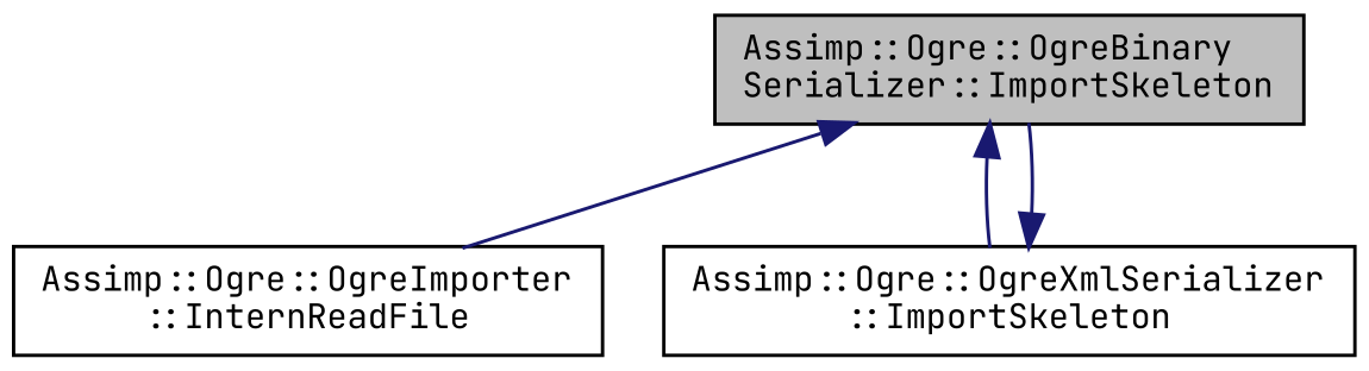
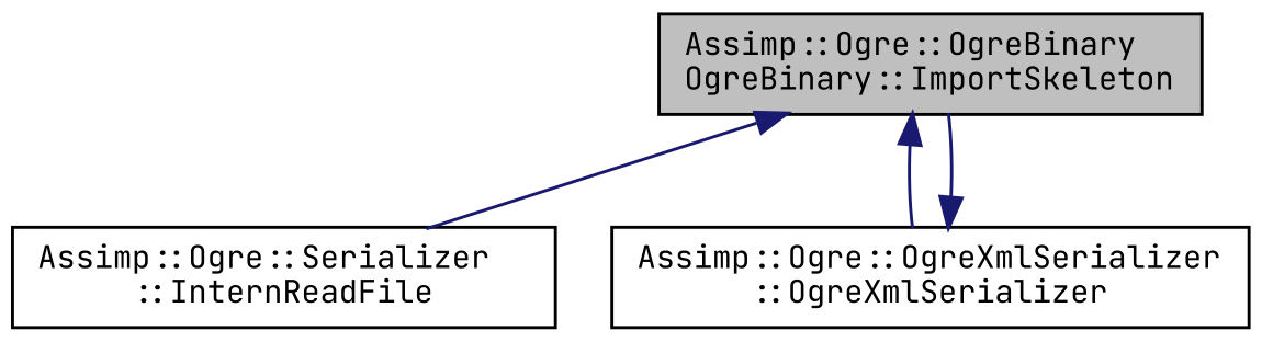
  digraph {
    fontname="JetBrains Mono"
    rankdir=TB
    node [color=black fillcolor=white fontname="JetBrains Mono" fontsize=10 shape=record style=filled]
    edge [color=midnightblue dir=back fontname="JetBrains Mono" fontsize=10 labelfontname=Helvetica labelfontsize=10 style=solid]
-   n1 [fillcolor=grey75 fontcolor=black height=0.2 label="Assimp::Ogre::OgreBinary\lSerializer::ImportSkeleton" width=0.4]
-   n2 [height=0.2 label="Assimp::Ogre::OgreImporter\l::InternReadFile" width=0.4]
-   n3 [height=0.2 label="Assimp::Ogre::OgreXmlSerializer\l::ImportSkeleton" width=0.4]
+   n1 [fillcolor=grey75 fontcolor=black height=0.2 label="Assimp::Ogre::OgreBinary\lOgreBinary::ImportSkeleton" width=0.4]
+   n2 [height=0.2 label="Assimp::Ogre::Serializer\l::InternReadFile" width=0.4]
+   n3 [height=0.2 label="Assimp::Ogre::OgreXmlSerializer\l::OgreXmlSerializer" width=0.4]
    n1 -> n2
    n1 -> n3
    n3 -> n1
  }
